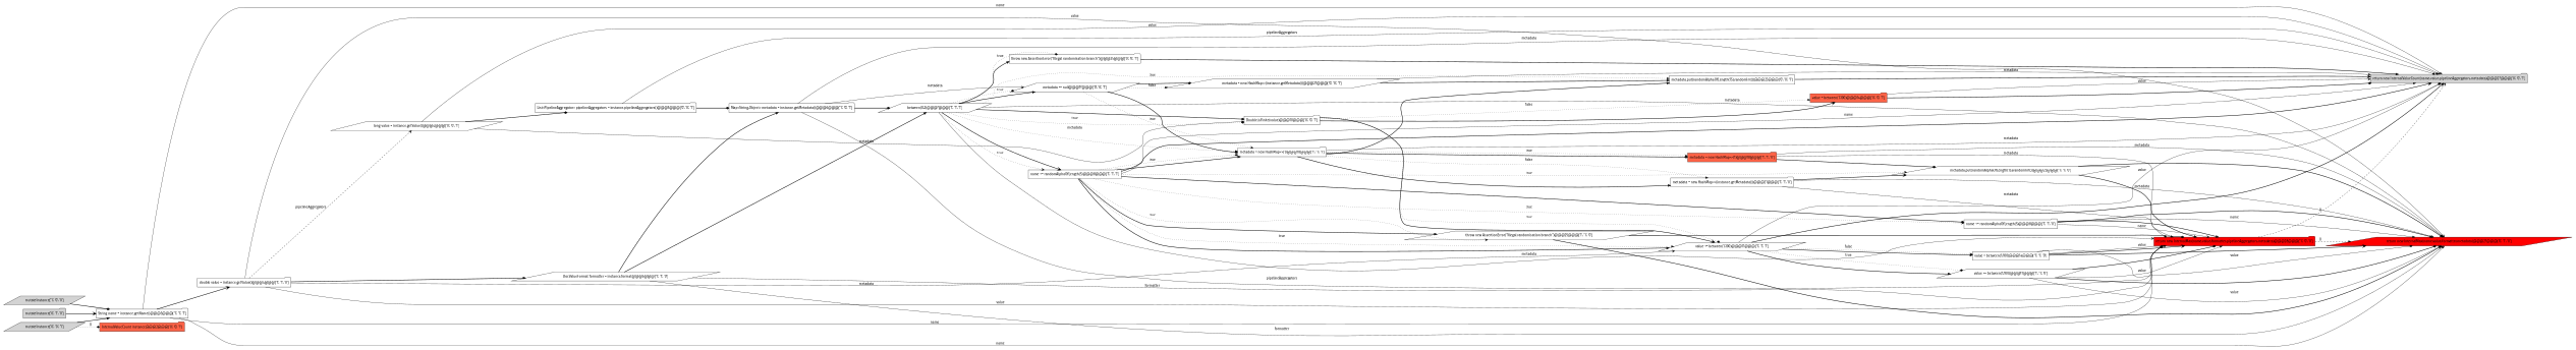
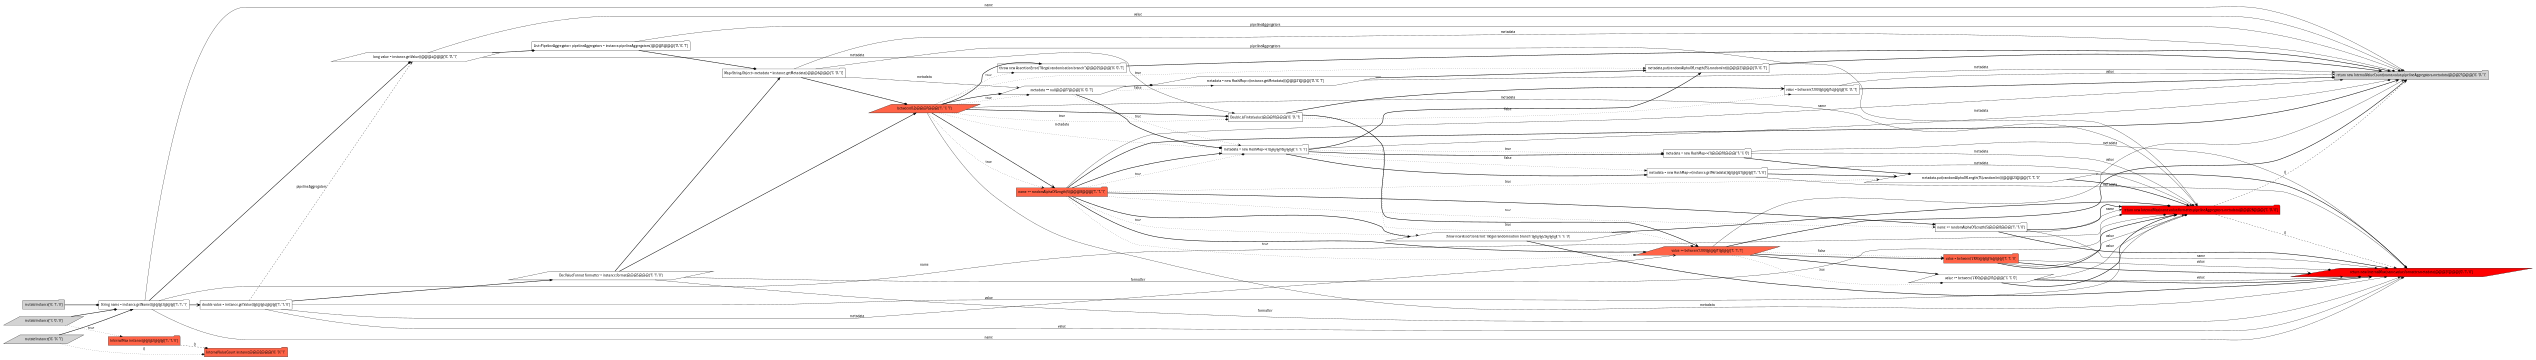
  digraph {
    fontname="Fira Sans"
    rankdir=LR
    node [fillcolor=white fontname="Fira Sans" shape=folder style=filled]
    edge [arrowhead=normal fontname="Fira Sans" style=bold]
    n1 [fillcolor=red label="return new InternalMax(name,value,formatter,metadata)@@@27@@@['0', '1', '0']" shape=parallelogram]
    n2 [label="Map<String,Object> metadata = instance.getMetadata()@@@6@@@['1', '0', '1']"]
    n3 [fillcolor=lightgray label="return new InternalValueCount(name,value,pipelineAggregators,metadata)@@@27@@@['0', '0', '1']"]
-   n4 [label="between(0,2)@@@7@@@['1', '1', '1']" shape=parallelogram]
+   n4 [fillcolor=tomato label="between(0,2)@@@7@@@['1', '1', '1']" shape=parallelogram]
    n5 [label="metadata == null@@@17@@@['0', '0', '1']" shape=parallelogram]
    n6 [fillcolor=red label="return new InternalMax(name,value,formatter,pipelineAggregators,metadata)@@@28@@@['1', '0', '0']"]
    n7 [label="Double.isFinite(value)@@@10@@@['0', '0', '1']"]
    n8 [label="metadata = new HashMap<>(1)@@@18@@@['1', '1', '1']"]
-   n9 [label="name += randomAlphaOfLength(5)@@@8@@@['1', '1', '1']"]
+   n9 [fillcolor=tomato label="name += randomAlphaOfLength(5)@@@8@@@['1', '1', '1']"]
    n10 [label="throw new AssertionError(\"Illegal randomisation branch\")@@@25@@@['0', '0', '1']"]
    n11 [label="metadata.put(randomAlphaOfLength(15),randomInt())@@@23@@@['0', '0', '1']"]
    n12 [label="metadata = new HashMap<>(instance.getMetadata())@@@21@@@['0', '0', '1']" shape=parallelogram]
    n13 [label="long value = instance.getValue()@@@4@@@['0', '0', '1']" shape=parallelogram]
    n14 [label="List<PipelineAggregator> pipelineAggregators = instance.pipelineAggregators()@@@5@@@['0', '0', '1']"]
-   n15 [fillcolor=tomato label="value = between(1,100)@@@14@@@['0', '0', '1']"]
-   n16 [label="value += between(1,100)@@@11@@@['1', '1', '1']" shape=parallelogram]
+   n15 [label="value = between(1,100)@@@14@@@['0', '0', '1']"]
+   n16 [fillcolor=tomato label="value += between(1,100)@@@11@@@['1', '1', '1']" shape=parallelogram]
    n17 [label="metadata = new HashMap<>(instance.getMetadata())@@@21@@@['1', '1', '0']"]
-   n18 [fillcolor=tomato label="metadata = new HashMap<>(1)@@@18@@@['1', '1', '0']"]
+   n18 [label="metadata = new HashMap<>(1)@@@18@@@['1', '1', '0']"]
    n19 [label="name += randomAlphaOfLength(5)@@@8@@@['1', '1', '0']"]
    n20 [label="metadata.put(randomAlphaOfLength(15),randomInt())@@@23@@@['1', '1', '0']" shape=parallelogram]
    n21 [label="throw new AssertionError(\"Illegal randomisation branch\")@@@25@@@['1', '1', '0']" shape=parallelogram]
    n22 [fillcolor=tomato label="InternalValueCount instance@@@2@@@['0', '0', '1']"]
    n23 [label="String name = instance.getName()@@@3@@@['1', '1', '1']"]
    n24 [label="double value = instance.getValue()@@@4@@@['1', '1', '0']"]
    n25 [label="DocValueFormat formatter = instance.format@@@5@@@['1', '1', '0']" shape=parallelogram]
-   n26 [label="value = between(1,100)@@@14@@@['1', '1', '0']"]
+   n26 [fillcolor=tomato label="value = between(1,100)@@@14@@@['1', '1', '0']"]
    n27 [label="value += between(1,100)@@@11@@@['1', '1', '0']" shape=parallelogram]
    n28 [fillcolor=lightgray label="mutateInstance['0', '1', '0']"]
+   n29 [fillcolor=tomato label="InternalMax instance@@@2@@@['1', '1', '0']"]
    n30 [fillcolor=lightgray label="mutateInstance['0', '0', '1']" shape=parallelogram]
    n31 [fillcolor=lightgray label="mutateInstance['1', '0', '0']" shape=parallelogram]
    n2 -> n3 [arrowhead=diamond label=metadata style=solid]
    n2 -> n4 [arrowhead=diamond]
    n2 -> n5 [arrowhead=vee label=metadata style=solid]
    n2 -> n6 [arrowhead=vee label=pipelineAggregators style=solid]
    n4 -> n1 [label=metadata style=solid]
    n4 -> n5 [arrowhead=diamond label=true style=dotted]
    n4 -> n5
    n4 -> n6 [arrowhead=vee label=metadata style=solid]
    n4 -> n7 [arrowhead=diamond]
    n4 -> n7 [arrowhead=diamond label=true style=dotted]
    n4 -> n8 [label=metadata style=dotted]
    n4 -> n9 [arrowhead=vee label=true style=dotted]
    n4 -> n9 [arrowhead=vee]
    n4 -> n10 [arrowhead=diamond label=true style=dotted]
    n4 -> n10
    n4 -> n11 [label=true style=dotted]
    n5 -> n8 [arrowhead=vee label=true style=dotted]
    n5 -> n8 [arrowhead=diamond]
    n5 -> n12 [label=false style=dotted]
    n5 -> n12 [arrowhead=diamond]
    n6 -> n1 [label=0 style=dashed]
    n6 -> n3 [arrowhead=vee label=0 style=dashed]
    n7 -> n15 [arrowhead=vee]
    n7 -> n15 [label=false style=dotted]
    n7 -> n16 [arrowhead=diamond label=true style=dotted]
    n7 -> n16 [arrowhead=vee]
    n8 -> n3 [arrowhead=diamond label=metadata style=solid]
    n8 -> n11
    n8 -> n17 [label=false style=dotted]
    n8 -> n17
    n8 -> n18 [arrowhead=diamond]
    n8 -> n18 [arrowhead=vee label=true style=dotted]
    n9 -> n3 [label=name style=solid]
    n9 -> n3 [arrowhead=vee]
    n9 -> n8
    n9 -> n8 [arrowhead=diamond label=true style=dotted]
    n9 -> n16 [label=true style=dotted]
    n9 -> n16
    n9 -> n19 [arrowhead=diamond]
    n9 -> n19 [arrowhead=vee label=true style=dotted]
    n9 -> n20 [arrowhead=vee label=true style=dotted]
    n9 -> n21
    n9 -> n21 [arrowhead=vee label=true style=dotted]
    n10 -> n3
    n11 -> n3 [arrowhead=vee]
    n12 -> n3 [arrowhead=vee label=metadata style=solid]
    n12 -> n11
    n13 -> n3 [arrowhead=vee label=value style=solid]
    n13 -> n7 [label=metadata style=solid]
    n13 -> n14 [arrowhead=diamond]
    n14 -> n2 [arrowhead=diamond]
    n14 -> n3 [arrowhead=diamond label=pipelineAggregators style=solid]
    n15 -> n3 [arrowhead=vee label=value style=solid]
    n15 -> n3 [arrowhead=diamond]
    n16 -> n3 [arrowhead=vee label=value style=solid]
    n16 -> n3 [arrowhead=vee]
    n16 -> n26
    n16 -> n26 [arrowhead=vee label=false style=dotted]
    n16 -> n27 [arrowhead=diamond label=true style=dotted]
    n16 -> n27
    n17 -> n1 [arrowhead=vee label=metadata style=solid]
    n17 -> n6 [label=metadata style=solid]
    n17 -> n20 [arrowhead=vee]
    n18 -> n1 [label=metadata style=solid]
    n18 -> n6 [arrowhead=diamond label=metadata style=solid]
    n18 -> n20 [arrowhead=diamond]
    n19 -> n1 [label=name style=solid]
    n19 -> n1
    n19 -> n6 [arrowhead=vee label=name style=solid]
    n19 -> n6
    n20 -> n1
    n20 -> n6
    n21 -> n1 [arrowhead=vee]
    n21 -> n6 [arrowhead=diamond]
    n23 -> n1 [label=name style=solid]
    n23 -> n3 [label=name style=solid]
    n23 -> n6 [arrowhead=diamond label=name style=solid]
+   n23 -> n13 [arrowhead=diamond]
    n23 -> n24 [arrowhead=vee]
    n24 -> n1 [arrowhead=vee label=value style=solid]
    n24 -> n6 [label=value style=solid]
    n24 -> n13 [arrowhead=vee label=pipelineAggregators style=dashed]
    n24 -> n16 [arrowhead=vee label=metadata style=solid]
    n24 -> n25
    n25 -> n1 [label=formatter style=solid]
    n25 -> n2
    n25 -> n4
    n25 -> n6 [arrowhead=diamond label=formatter style=solid]
    n26 -> n1 [arrowhead=vee]
    n26 -> n1 [arrowhead=diamond label=value style=solid]
    n26 -> n6 [arrowhead=diamond label=value style=solid]
    n26 -> n6 [arrowhead=vee]
    n27 -> n1 [arrowhead=vee label=value style=solid]
    n27 -> n1 [arrowhead=diamond]
    n27 -> n6 [label=value style=solid]
    n27 -> n6 [arrowhead=diamond]
-   n28 -> n23 [arrowhead=vee]
+   n28 -> n23 [arrowhead=diamond]
+   n29 -> n22 [arrowhead=diamond label=0 style=dashed]
    n30 -> n22 [arrowhead=diamond label=0 style=dotted]
    n30 -> n23
    n31 -> n23 [arrowhead=diamond]
+   n31 -> n29 [label=true style=dotted]
  }
